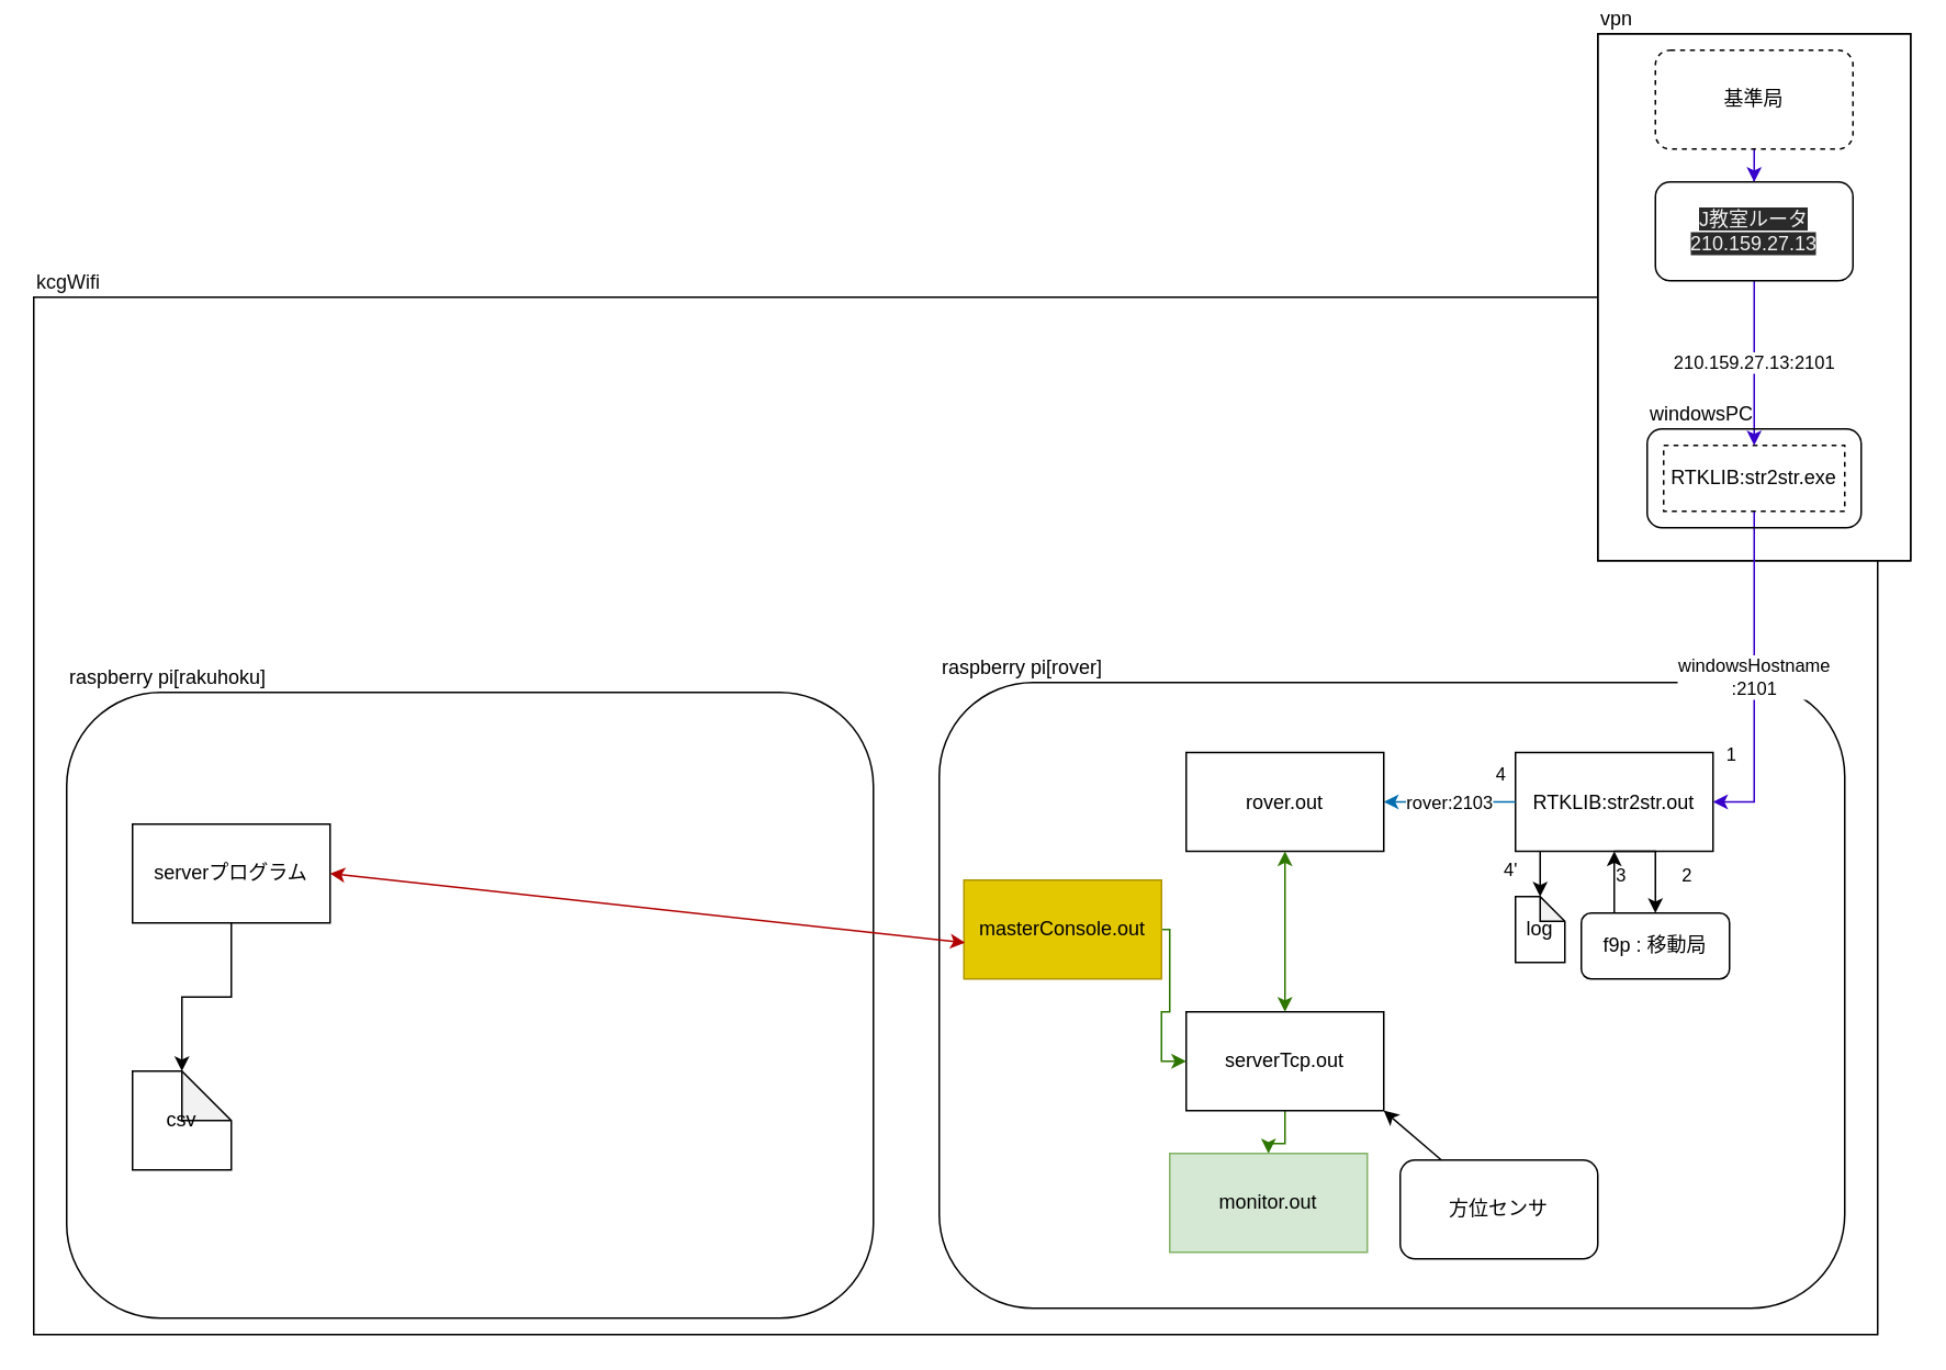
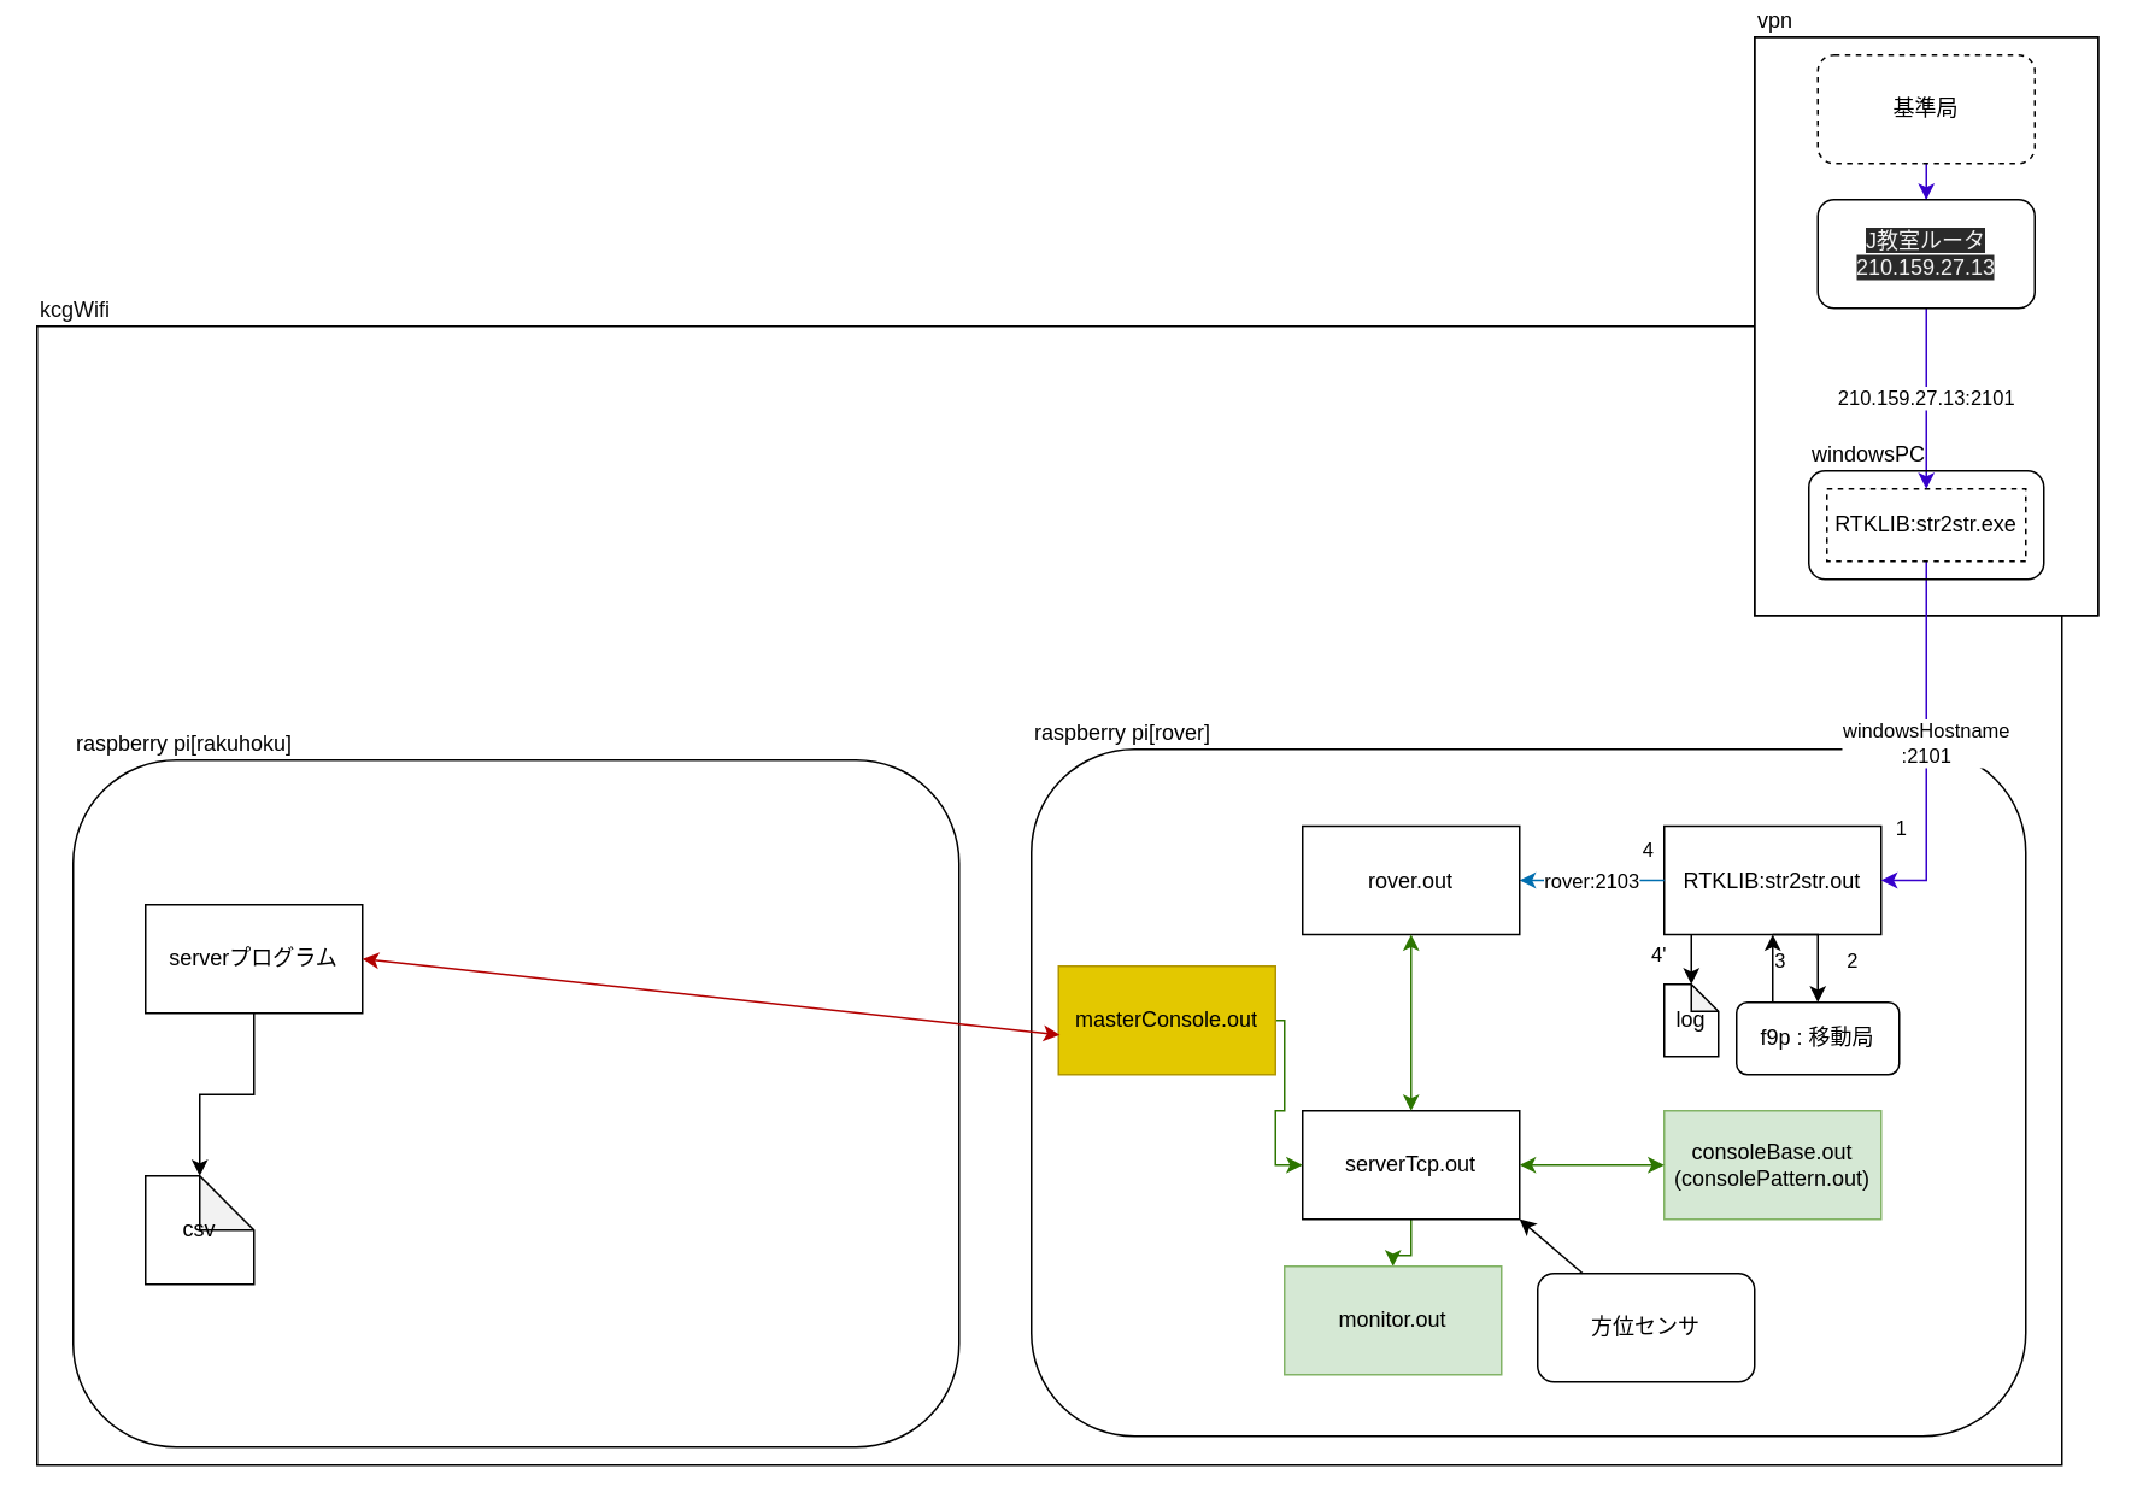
  <mxCell id="0" />
  <mxCell id="1" parent="0" />
  <mxCell id="2" value="kcgWifi" style="rounded=0;whiteSpace=wrap;html=1;align=left;labelPosition=center;verticalLabelPosition=top;verticalAlign=bottom;labelBackgroundColor=#ffffff;fontColor=#0A0A0A;" parent="1" vertex="1"><mxGeometry x="20" y="180" width="1120" height="630" as="geometry" /></mxCell>
  <mxCell id="3" value="RTKLIB:str2str.out" style="rounded=0;whiteSpace=wrap;html=1;fillColor=none;align=center;" parent="1" vertex="1"><mxGeometry x="920" y="456.5" width="120" height="60" as="geometry" /></mxCell>
  <mxCell id="4" value="vpn" style="rounded=0;whiteSpace=wrap;html=1;align=left;labelPosition=center;verticalLabelPosition=top;verticalAlign=bottom;" parent="1" vertex="1"><mxGeometry x="970" y="20" width="190" height="320" as="geometry" /></mxCell>
  <mxCell id="5" value="raspberry pi[rover]" style="rounded=1;whiteSpace=wrap;html=1;fillColor=none;align=left;labelPosition=center;verticalLabelPosition=top;verticalAlign=bottom;" parent="1" vertex="1"><mxGeometry x="570" y="414" width="550" height="380" as="geometry" /></mxCell>
  <mxCell id="6" value="&lt;span style=&quot;background-color: rgb(255 , 255 , 255)&quot;&gt;&lt;font color=&quot;#000000&quot;&gt;vpn&lt;/font&gt;&lt;/span&gt;" style="rounded=0;whiteSpace=wrap;html=1;align=left;labelPosition=center;verticalLabelPosition=top;verticalAlign=bottom;fillColor=none;" parent="1" vertex="1"><mxGeometry x="970" y="20" width="190" height="320" as="geometry" /></mxCell>
  <mxCell id="7" value="windowsHostname&lt;br&gt;:2101" style="edgeStyle=orthogonalEdgeStyle;rounded=0;orthogonalLoop=1;jettySize=auto;html=1;entryX=1;entryY=0.5;entryDx=0;entryDy=0;fillColor=#6a00ff;strokeColor=#3700CC;" parent="1" source="9" target="3" edge="1"><mxGeometry relative="1" as="geometry" /></mxCell>
  <mxCell id="8" value="1" style="edgeLabel;html=1;align=center;verticalAlign=middle;resizable=0;points=[];" parent="7" vertex="1" connectable="0"><mxGeometry x="0.605" y="1" relative="1" as="geometry"><mxPoint x="-16" y="-15" as="offset" /></mxGeometry></mxCell>
  <mxCell id="9" value="RTKLIB:str2str.exe" style="rounded=0;whiteSpace=wrap;html=1;fillColor=none;align=center;dashed=1;" parent="1" vertex="1"><mxGeometry x="1010" y="270" width="110" height="40" as="geometry" /></mxCell>
  <mxCell id="10" value="210.159.27.13:2101" style="edgeStyle=orthogonalEdgeStyle;rounded=0;orthogonalLoop=1;jettySize=auto;html=1;exitX=0.5;exitY=1;exitDx=0;exitDy=0;entryX=0.5;entryY=0;entryDx=0;entryDy=0;fillColor=#6a00ff;strokeColor=#3700CC;" parent="1" source="26" target="9" edge="1"><mxGeometry relative="1" as="geometry"><mxPoint x="1065" y="170" as="sourcePoint" /></mxGeometry></mxCell>
  <mxCell id="11" value="rover:2103" style="edgeStyle=orthogonalEdgeStyle;rounded=0;orthogonalLoop=1;jettySize=auto;html=1;fillColor=#1ba1e2;strokeColor=#006EAF;" parent="1" source="3" target="19" edge="1"><mxGeometry relative="1" as="geometry" /></mxCell>
  <mxCell id="12" style="edgeStyle=orthogonalEdgeStyle;rounded=0;orthogonalLoop=1;jettySize=auto;html=1;entryX=0;entryY=0;entryDx=15;entryDy=0;entryPerimeter=0;" parent="1" source="3" target="14" edge="1"><mxGeometry relative="1" as="geometry"><Array as="points"><mxPoint x="935" y="530" /><mxPoint x="935" y="530" /></Array></mxGeometry></mxCell>
  <mxCell id="13" style="edgeStyle=orthogonalEdgeStyle;rounded=0;orthogonalLoop=1;jettySize=auto;html=1;exitX=0.5;exitY=1;exitDx=0;exitDy=0;entryX=0.5;entryY=0;entryDx=0;entryDy=0;" parent="1" source="3" target="29" edge="1"><mxGeometry relative="1" as="geometry"><Array as="points"><mxPoint x="1005" y="517" /></Array></mxGeometry></mxCell>
  <mxCell id="14" value="log" style="shape=note;whiteSpace=wrap;html=1;backgroundOutline=1;darkOpacity=0.05;fillColor=none;align=center;size=15;" parent="1" vertex="1"><mxGeometry x="920" y="544" width="30" height="40" as="geometry" /></mxCell>
  <mxCell id="15" value="2" style="edgeLabel;html=1;align=center;verticalAlign=middle;resizable=0;points=[];" parent="1" vertex="1" connectable="0"><mxGeometry x="1019.998" y="523.996" as="geometry"><mxPoint x="4" y="7" as="offset" /></mxGeometry></mxCell>
  <mxCell id="16" value="4'" style="edgeLabel;html=1;align=center;verticalAlign=middle;resizable=0;points=[];" parent="1" vertex="1" connectable="0"><mxGeometry x="1039.998" y="489.996" as="geometry"><mxPoint x="-123" y="38" as="offset" /></mxGeometry></mxCell>
  <mxCell id="17" value="3" style="edgeLabel;html=1;align=center;verticalAlign=middle;resizable=0;points=[];" parent="1" vertex="1" connectable="0"><mxGeometry x="1019.998" y="513.996" as="geometry"><mxPoint x="-36" y="17" as="offset" /></mxGeometry></mxCell>
  <mxCell id="18" value="4" style="edgeLabel;html=1;align=center;verticalAlign=middle;resizable=0;points=[];" parent="1" vertex="1" connectable="0"><mxGeometry x="909.998" y="473.996" as="geometry"><mxPoint x="1" y="-4" as="offset" /></mxGeometry></mxCell>
  <mxCell id="19" value="rover.out" style="rounded=0;whiteSpace=wrap;html=1;fillColor=none;align=center;" parent="1" vertex="1"><mxGeometry x="720" y="456.5" width="120" height="60" as="geometry" /></mxCell>
  <mxCell id="20" value="" style="edgeStyle=orthogonalEdgeStyle;rounded=0;orthogonalLoop=1;jettySize=auto;html=1;fillColor=#60a917;strokeColor=#2D7600;" parent="1" source="21" target="22" edge="1"><mxGeometry relative="1" as="geometry" /></mxCell>
  <mxCell id="21" value="serverTcp.out" style="rounded=0;whiteSpace=wrap;html=1;fillColor=none;align=center;" parent="1" vertex="1"><mxGeometry x="720" y="614" width="120" height="60" as="geometry" /></mxCell>
  <mxCell id="22" value="monitor.out" style="rounded=0;whiteSpace=wrap;html=1;fillColor=#d5e8d4;align=center;strokeColor=#82b366;fontColor=#000000;" parent="1" vertex="1"><mxGeometry x="710" y="700" width="120" height="60" as="geometry" /></mxCell>
+ <mxCell id="23" value="consoleBase.out&lt;br&gt;(consolePattern.out)" style="rounded=0;whiteSpace=wrap;html=1;fillColor=#d5e8d4;align=center;strokeColor=#82b366;fontColor=#000000;" parent="1" vertex="1"><mxGeometry x="920" y="614" width="120" height="60" as="geometry" /></mxCell>
  <mxCell id="24" value="" style="edgeStyle=orthogonalEdgeStyle;rounded=0;orthogonalLoop=1;jettySize=auto;html=1;fillColor=#6a00ff;strokeColor=#3700CC;" parent="1" source="25" target="26" edge="1"><mxGeometry relative="1" as="geometry" /></mxCell>
  <mxCell id="25" value="基準局" style="rounded=1;whiteSpace=wrap;html=1;fillColor=none;align=center;dashed=1;" parent="1" vertex="1"><mxGeometry x="1005" y="30" width="120" height="60" as="geometry" /></mxCell>
  <mxCell id="26" value="&#10;&#10;&lt;span style=&quot;color: rgb(240, 240, 240); font-family: helvetica; font-size: 12px; font-style: normal; font-weight: 400; letter-spacing: normal; text-indent: 0px; text-transform: none; word-spacing: 0px; background-color: rgb(42, 42, 42); display: inline; float: none;&quot;&gt;J教室ルータ&lt;/span&gt;&lt;br style=&quot;color: rgb(240, 240, 240); font-family: helvetica; font-size: 12px; font-style: normal; font-weight: 400; letter-spacing: normal; text-indent: 0px; text-transform: none; word-spacing: 0px; background-color: rgb(42, 42, 42);&quot;&gt;&lt;span style=&quot;color: rgb(240, 240, 240); font-family: helvetica; font-size: 12px; font-style: normal; font-weight: 400; letter-spacing: normal; text-indent: 0px; text-transform: none; word-spacing: 0px; background-color: rgb(42, 42, 42); display: inline; float: none;&quot;&gt;210.159.27.13&lt;/span&gt;&#10;&#10;" style="rounded=1;whiteSpace=wrap;html=1;fillColor=none;align=center;" parent="1" vertex="1"><mxGeometry x="1005" y="110" width="120" height="60" as="geometry" /></mxCell>
  <mxCell id="27" value="windowsPC" style="rounded=1;whiteSpace=wrap;html=1;fillColor=none;align=left;labelPosition=center;verticalLabelPosition=top;verticalAlign=bottom;" parent="1" vertex="1"><mxGeometry x="1000" y="260" width="130" height="60" as="geometry" /></mxCell>
  <mxCell id="28" style="edgeStyle=orthogonalEdgeStyle;rounded=0;orthogonalLoop=1;jettySize=auto;html=1;exitX=0.5;exitY=0;exitDx=0;exitDy=0;entryX=0.5;entryY=1;entryDx=0;entryDy=0;" parent="1" source="29" target="3" edge="1"><mxGeometry relative="1" as="geometry"><Array as="points"><mxPoint x="980" y="554" /></Array></mxGeometry></mxCell>
  <mxCell id="29" value="f9p : 移動局" style="rounded=1;whiteSpace=wrap;html=1;" parent="1" vertex="1"><mxGeometry x="960" y="554" width="90" height="40" as="geometry" /></mxCell>
+ <mxCell id="30" value="" style="endArrow=classic;startArrow=classic;html=1;entryX=0;entryY=0.5;entryDx=0;entryDy=0;exitX=1;exitY=0.5;exitDx=0;exitDy=0;fillColor=#60a917;strokeColor=#2D7600;" parent="1" source="21" target="23" edge="1"><mxGeometry width="50" height="50" relative="1" as="geometry"><mxPoint x="670" y="480" as="sourcePoint" /><mxPoint x="610" y="380" as="targetPoint" /></mxGeometry></mxCell>
  <mxCell id="31" value="" style="endArrow=classic;startArrow=classic;html=1;entryX=0.5;entryY=1;entryDx=0;entryDy=0;exitX=0.5;exitY=0;exitDx=0;exitDy=0;fillColor=#60a917;strokeColor=#2D7600;" parent="1" source="21" target="19" edge="1"><mxGeometry width="50" height="50" relative="1" as="geometry"><mxPoint x="560" y="430" as="sourcePoint" /><mxPoint x="610" y="380" as="targetPoint" /></mxGeometry></mxCell>
  <mxCell id="32" value="方位センサ" style="rounded=1;whiteSpace=wrap;html=1;" parent="1" vertex="1"><mxGeometry x="850" y="704" width="120" height="60" as="geometry" /></mxCell>
  <mxCell id="33" value="" style="endArrow=classic;html=1;entryX=1;entryY=1;entryDx=0;entryDy=0;" parent="1" source="32" target="21" edge="1"><mxGeometry width="50" height="50" relative="1" as="geometry"><mxPoint x="560" y="430" as="sourcePoint" /><mxPoint x="610" y="380" as="targetPoint" /></mxGeometry></mxCell>
  <mxCell id="34" value="raspberry pi[rakuhoku]" style="rounded=1;whiteSpace=wrap;html=1;fillColor=none;align=left;labelPosition=center;verticalLabelPosition=top;verticalAlign=bottom;" vertex="1" parent="1"><mxGeometry x="40" y="420" width="490" height="380" as="geometry" /></mxCell>
  <mxCell id="35" style="edgeStyle=orthogonalEdgeStyle;rounded=0;orthogonalLoop=1;jettySize=auto;html=1;exitX=0.5;exitY=1;exitDx=0;exitDy=0;entryX=0;entryY=0;entryDx=30;entryDy=0;entryPerimeter=0;" edge="1" parent="1" source="36" target="37"><mxGeometry relative="1" as="geometry" /></mxCell>
  <mxCell id="36" value="serverプログラム" style="rounded=0;whiteSpace=wrap;html=1;" vertex="1" parent="1"><mxGeometry x="80" y="500" width="120" height="60" as="geometry" /></mxCell>
  <mxCell id="37" value="csv" style="shape=note;whiteSpace=wrap;html=1;backgroundOutline=1;darkOpacity=0.05;" vertex="1" parent="1"><mxGeometry x="80" y="650" width="60" height="60" as="geometry" /></mxCell>
  <mxCell id="38" style="edgeStyle=orthogonalEdgeStyle;rounded=0;orthogonalLoop=1;jettySize=auto;html=1;entryX=0;entryY=0.5;entryDx=0;entryDy=0;fillColor=#60a917;strokeColor=#2D7600;" edge="1" parent="1" source="39" target="21"><mxGeometry relative="1" as="geometry"><Array as="points"><mxPoint x="710" y="564" /><mxPoint x="710" y="614" /><mxPoint x="705" y="614" /><mxPoint x="705" y="644" /></Array></mxGeometry></mxCell>
  <mxCell id="39" value="masterConsole.out" style="rounded=0;whiteSpace=wrap;html=1;fillColor=#e3c800;strokeColor=#B09500;fontColor=#000000;" vertex="1" parent="1"><mxGeometry x="585" y="534" width="120" height="60" as="geometry" /></mxCell>
  <mxCell id="40" value="" style="endArrow=classic;startArrow=classic;html=1;entryX=0.006;entryY=0.634;entryDx=0;entryDy=0;entryPerimeter=0;exitX=1;exitY=0.5;exitDx=0;exitDy=0;fillColor=#e51400;strokeColor=#B20000;" edge="1" parent="1" source="36" target="39"><mxGeometry width="50" height="50" relative="1" as="geometry"><mxPoint x="360" y="560" as="sourcePoint" /><mxPoint x="410" y="510" as="targetPoint" /></mxGeometry></mxCell>
